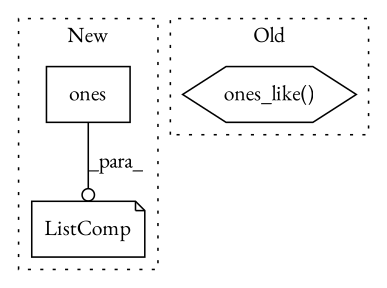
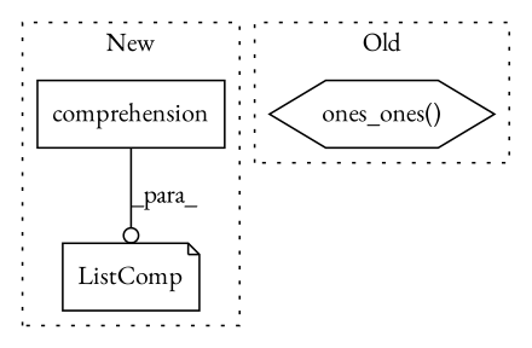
  digraph {
    fontname="EB Garamond"
    node [fontname="EB Garamond"]
    n1 [a=106 l=85 label=ListComp s=1968 shape=note]
-   n2 [a=45 l=3 label=ones s=2020 shape=box]
-   n3 [a=75 l="13,1" label="ones_like()" s="1899,1917" shape=hexagon]
+   n2 [a=45 l=3 label=comprehension s=2020 shape=box]
+   n3 [a=75 l="13,1" label="ones_ones()" s="1899,1917" shape=hexagon]
    subgraph cluster_1 {
      label=New
      style=dotted
      n1
      n2
    }
    subgraph cluster_2 {
      label=Old
      style=dotted
      n3
    }
    n2 -> n1 [label=_para_ arrowhead=odot fontname="EB Garamond"]
  }
